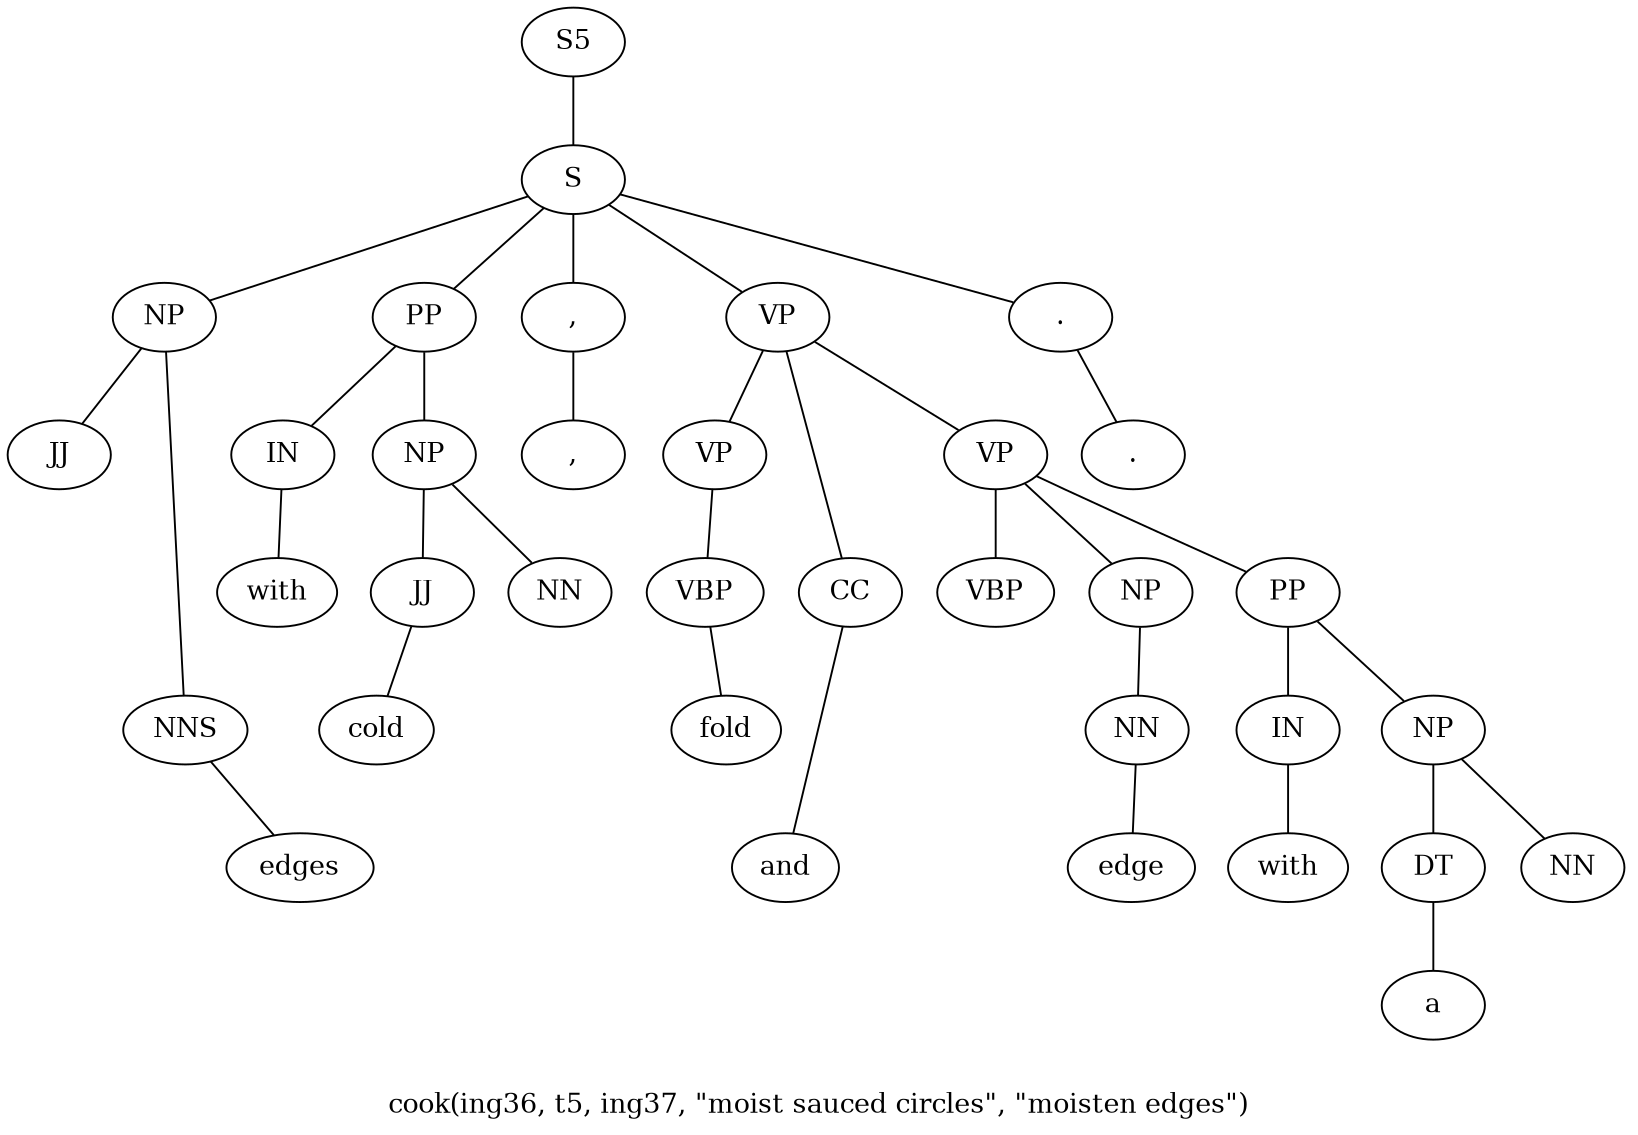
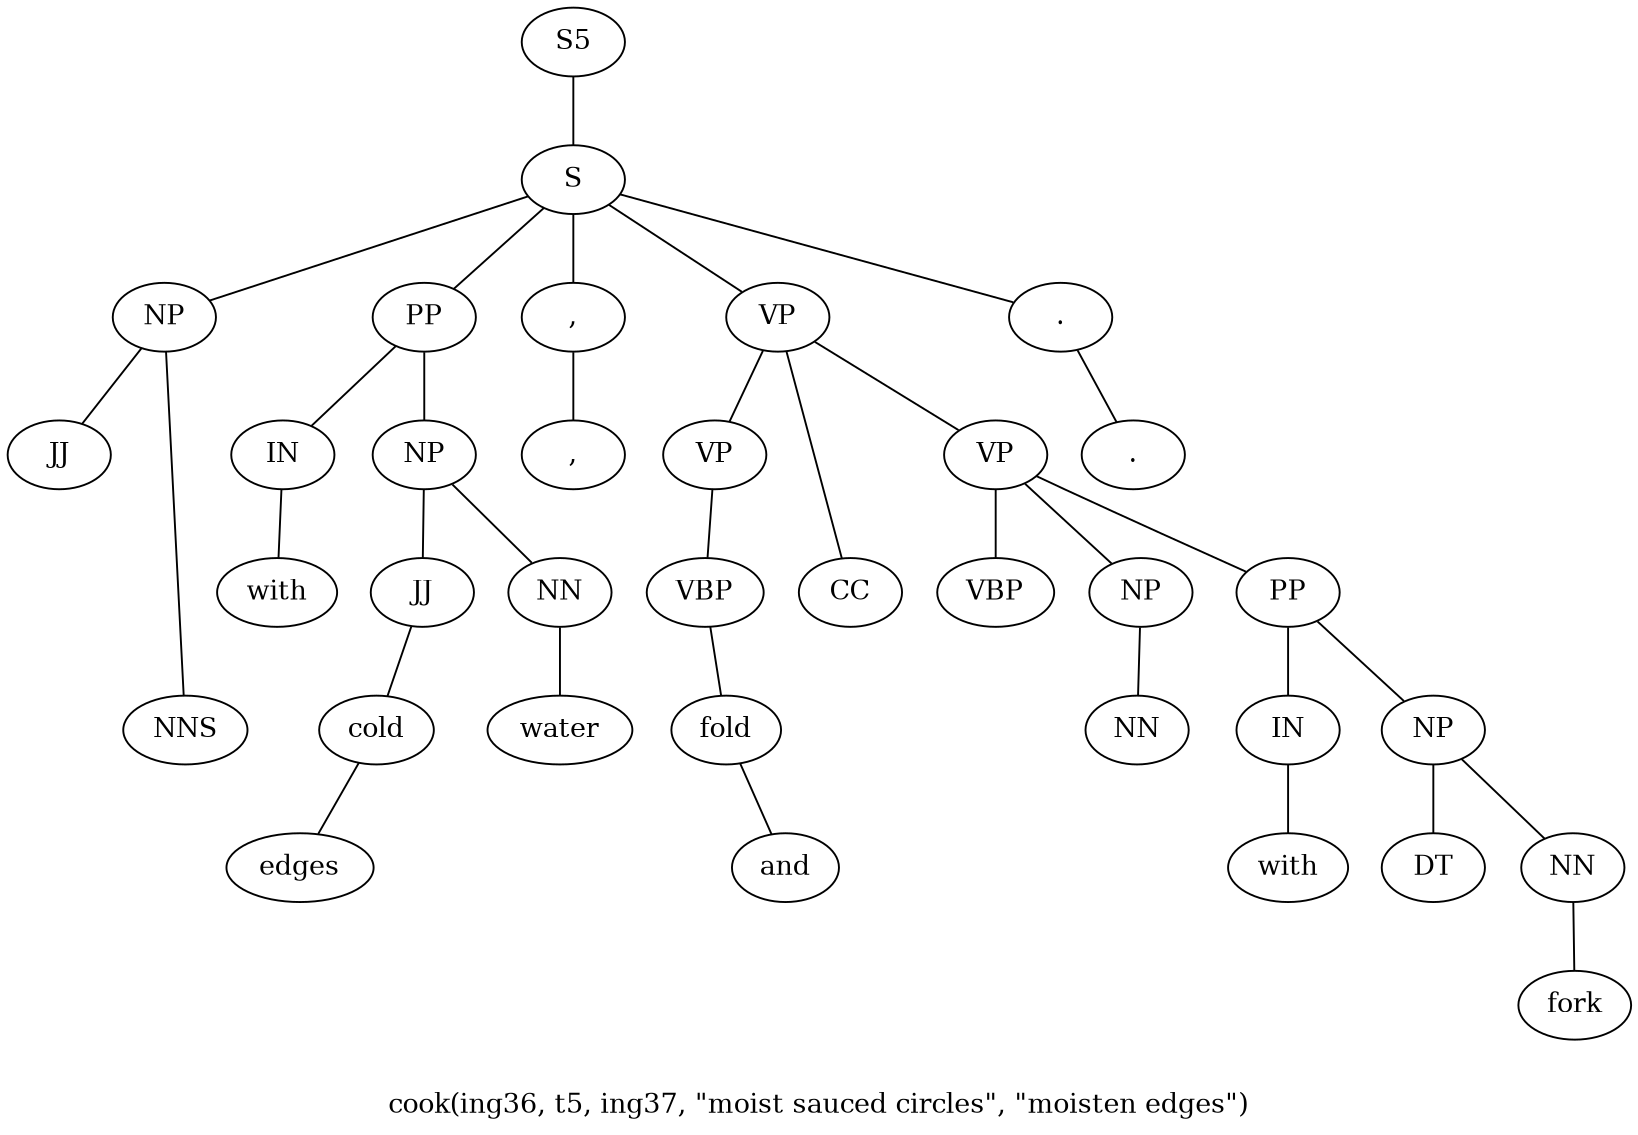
  graph {
    label="cook(ing36, t5, ing37, \"moist sauced circles\", \"moisten edges\")"
    n1 [label=S5]
    n2 [label=S]
    n3 [label=NP]
    n4 [label=PP]
    n5 [label=","]
    n6 [label=VP]
    n7 [label="."]
    n8 [label=JJ]
    n9 [label=NNS]
    n10 [label=IN]
    n11 [label=NP]
    n12 [label=","]
    n13 [label=VP]
    n14 [label=CC]
    n15 [label=VP]
    n16 [label="."]
    n17 [label=edges]
    n18 [label=with]
    n19 [label=JJ]
    n20 [label=NN]
    n21 [label=cold]
+   n22 [label=water]
    n23 [label=VBP]
    n24 [label=and]
    n25 [label=VBP]
    n26 [label=NP]
    n27 [label=PP]
    n28 [label=fold]
    n29 [label=NN]
    n30 [label=IN]
    n31 [label=NP]
-   n32 [label="edge"]
    n33 [label=with]
    n34 [label=DT]
    n35 [label=NN]
-   n36 [label=a]
+   n37 [label=fork]
    n1 -- n2
    n2 -- n3
    n2 -- n4
    n2 -- n5
    n2 -- n6
    n2 -- n7
    n3 -- n8
    n3 -- n9
    n4 -- n10
    n4 -- n11
    n5 -- n12
    n6 -- n13
    n6 -- n14
    n6 -- n15
    n7 -- n16
-   n9 -- n17
+   n21 -- n17
    n10 -- n18
    n11 -- n19
    n11 -- n20
    n13 -- n23
-   n14 -- n24
+   n28 -- n24
    n15 -- n25
    n15 -- n26
    n15 -- n27
    n19 -- n21
+   n20 -- n22
    n23 -- n28
    n26 -- n29
    n27 -- n30
    n27 -- n31
-   n29 -- n32
    n30 -- n33
    n31 -- n34
    n31 -- n35
-   n34 -- n36
+   n35 -- n37
  }
